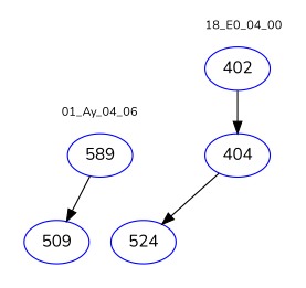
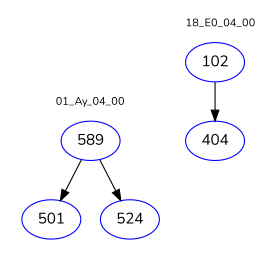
  digraph {
    fontname=Nunito
    node [color=blue fontname=Nunito]
    edge [color=black fontname=Nunito]
    n1 [label=589]
-   n2 [label=509]
+   n2 [label=501]
    n3 [label=524]
-   n4 [label=402]
+   n4 [label=102]
    n5 [label=404]
    subgraph cluster_1 {
      color=white
      fontsize=10
-     label="01_Ay_04_06"
+     label="01_Ay_04_00"
      n1
      n2
      n3
    }
    subgraph cluster_2 {
      color=white
      fontsize=10
      label="18_E0_04_00"
      n4
      n5
    }
    n1 -> n2
-   n5 -> n3
+   n1 -> n3
    n4 -> n5
  }
